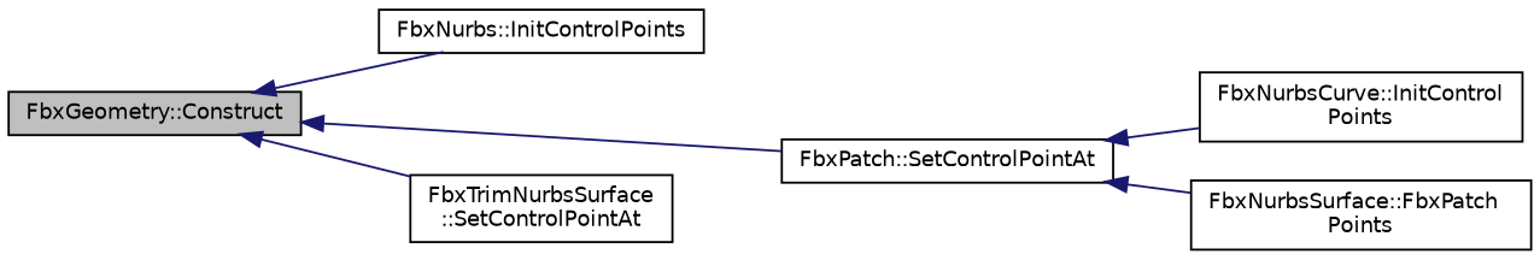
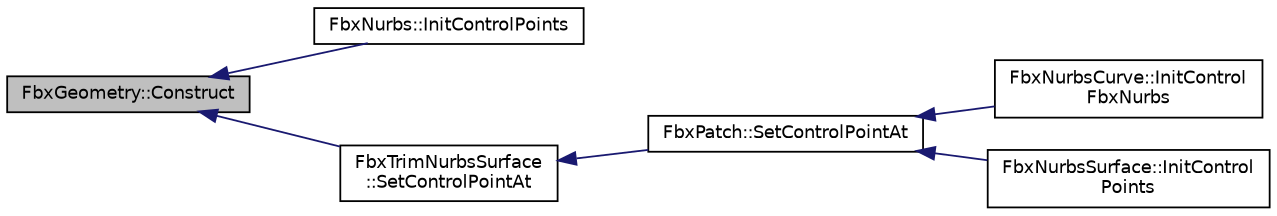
  digraph {
    rankdir=LR
    node [color=black fillcolor=white fontname=Helvetica fontsize=10 shape=record style=filled]
    edge [color=midnightblue dir=back fontname=Helvetica fontsize=10 labelfontname=Helvetica labelfontsize=10 style=solid]
    n1 [fillcolor=grey75 fontcolor=black height=0.2 label="FbxGeometry::Construct" width=0.4]
    n2 [height=0.2 label="FbxNurbs::InitControlPoints" width=0.4]
    n3 [height=0.2 label="FbxPatch::SetControlPointAt" width=0.4]
    n4 [height=0.2 label="FbxTrimNurbsSurface\l::SetControlPointAt" width=0.4]
-   n5 [height=0.2 label="FbxNurbsCurve::InitControl\lPoints" width=0.4]
-   n6 [height=0.2 label="FbxNurbsSurface::FbxPatch\lPoints" width=0.4]
+   n5 [height=0.2 label="FbxNurbsCurve::InitControl\lFbxNurbs" width=0.4]
+   n6 [height=0.2 label="FbxNurbsSurface::InitControl\lPoints" width=0.4]
    n1 -> n2
-   n1 -> n3
+   n4 -> n3
    n1 -> n4
    n3 -> n5
    n3 -> n6
  }
